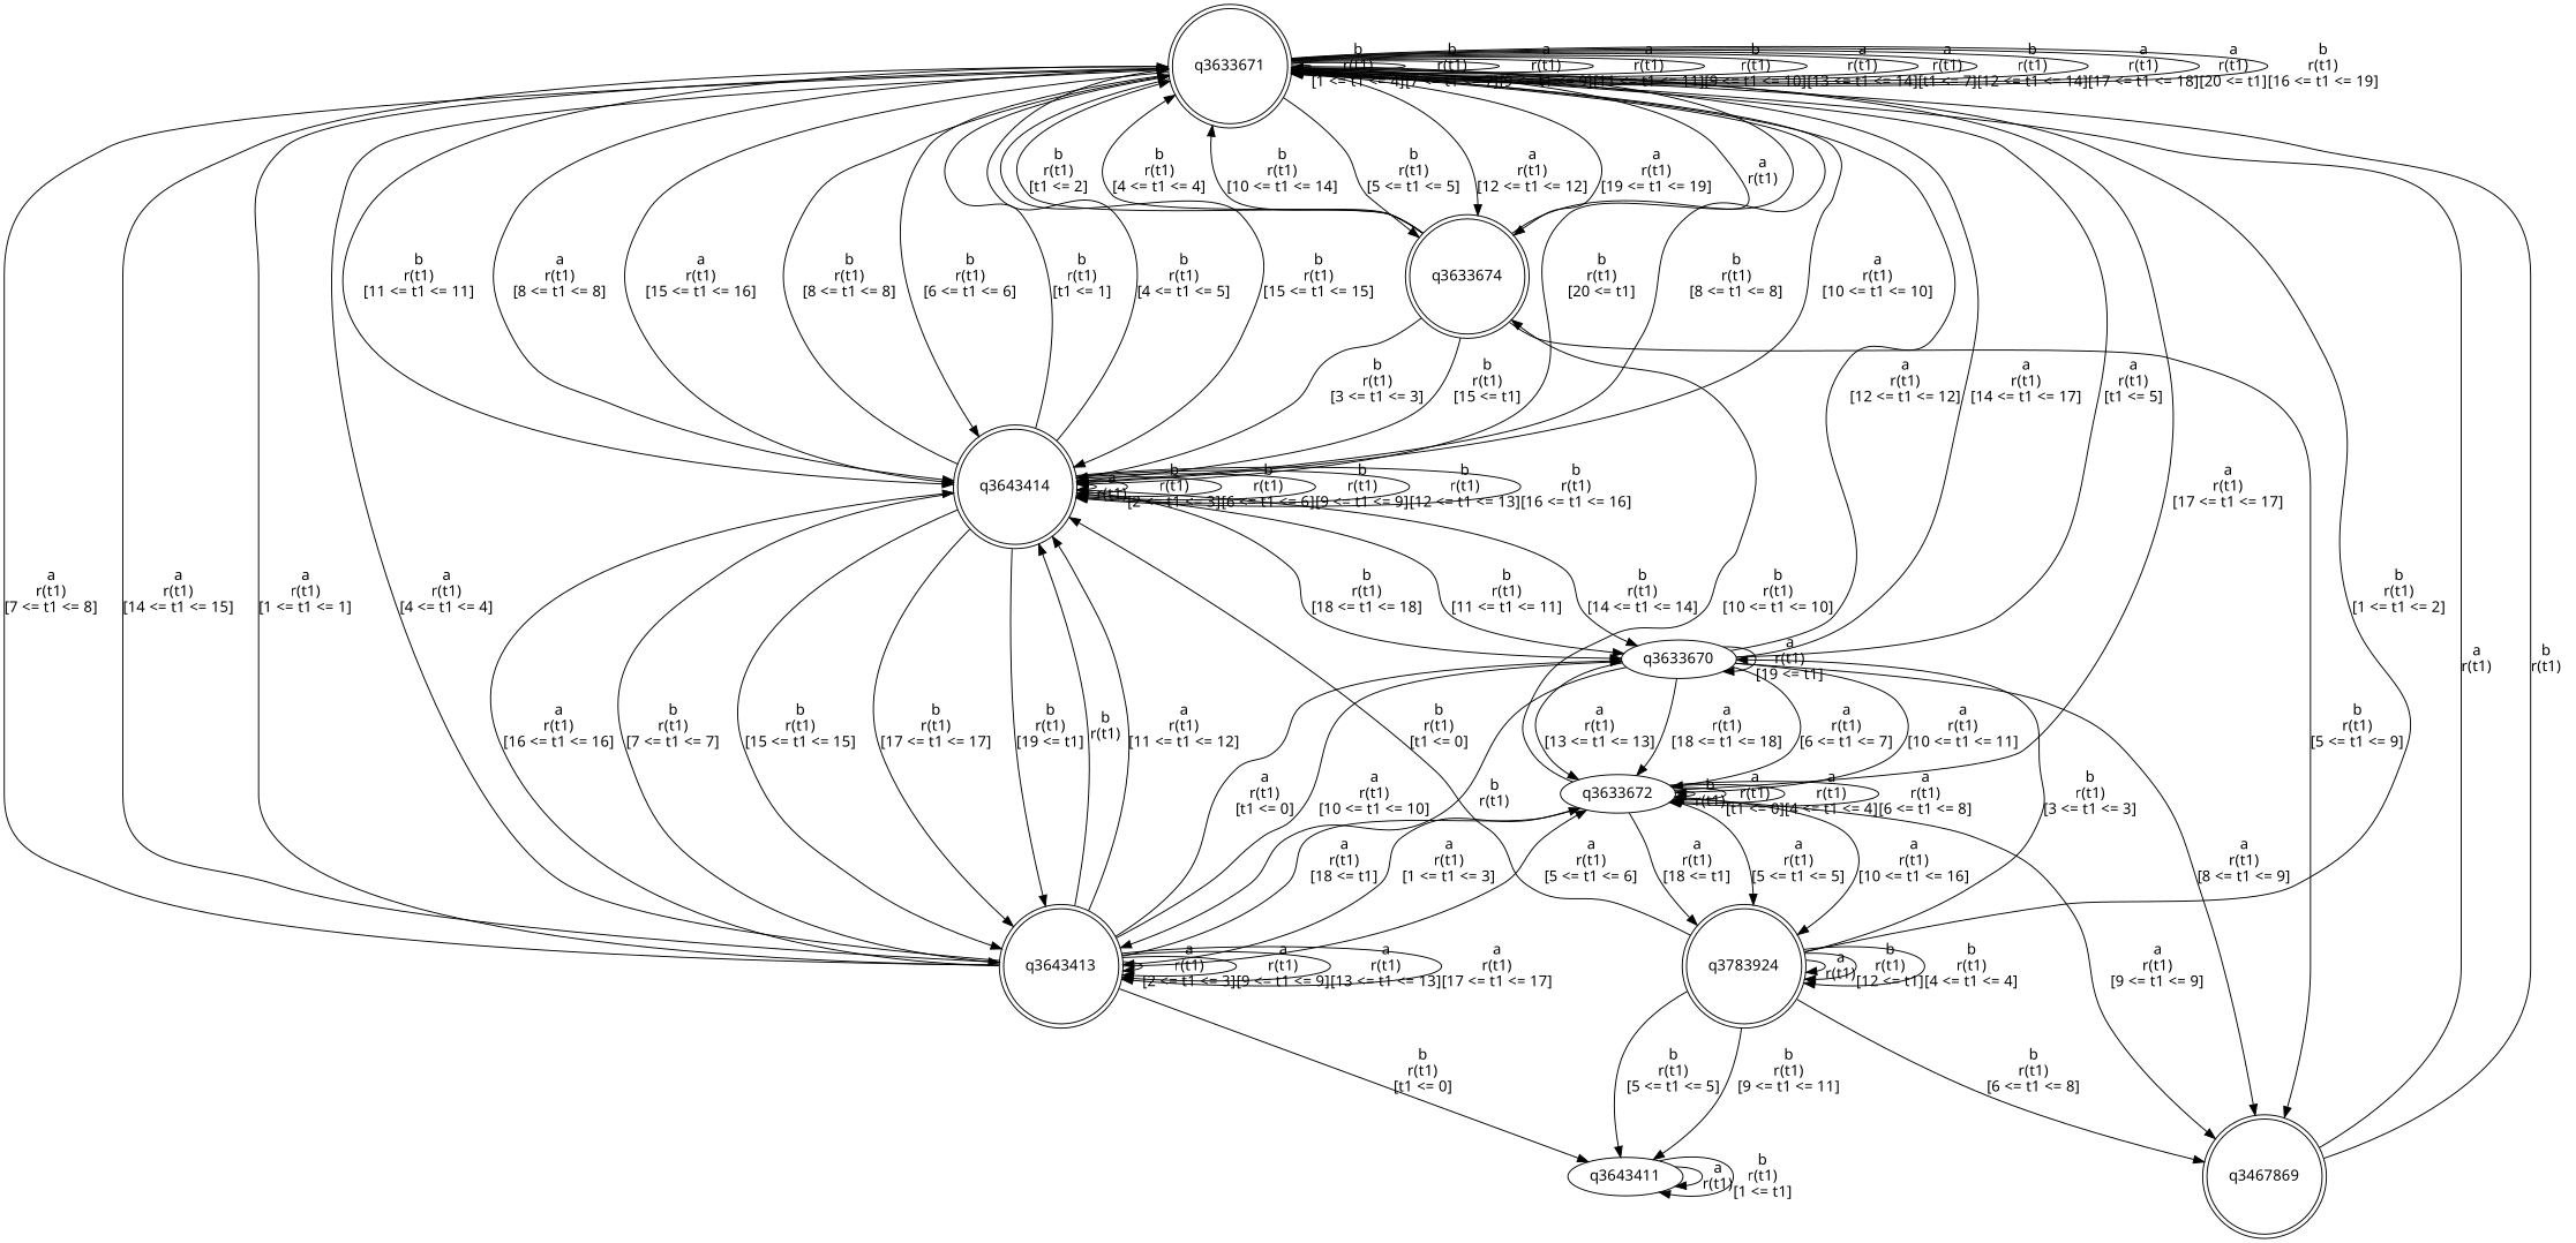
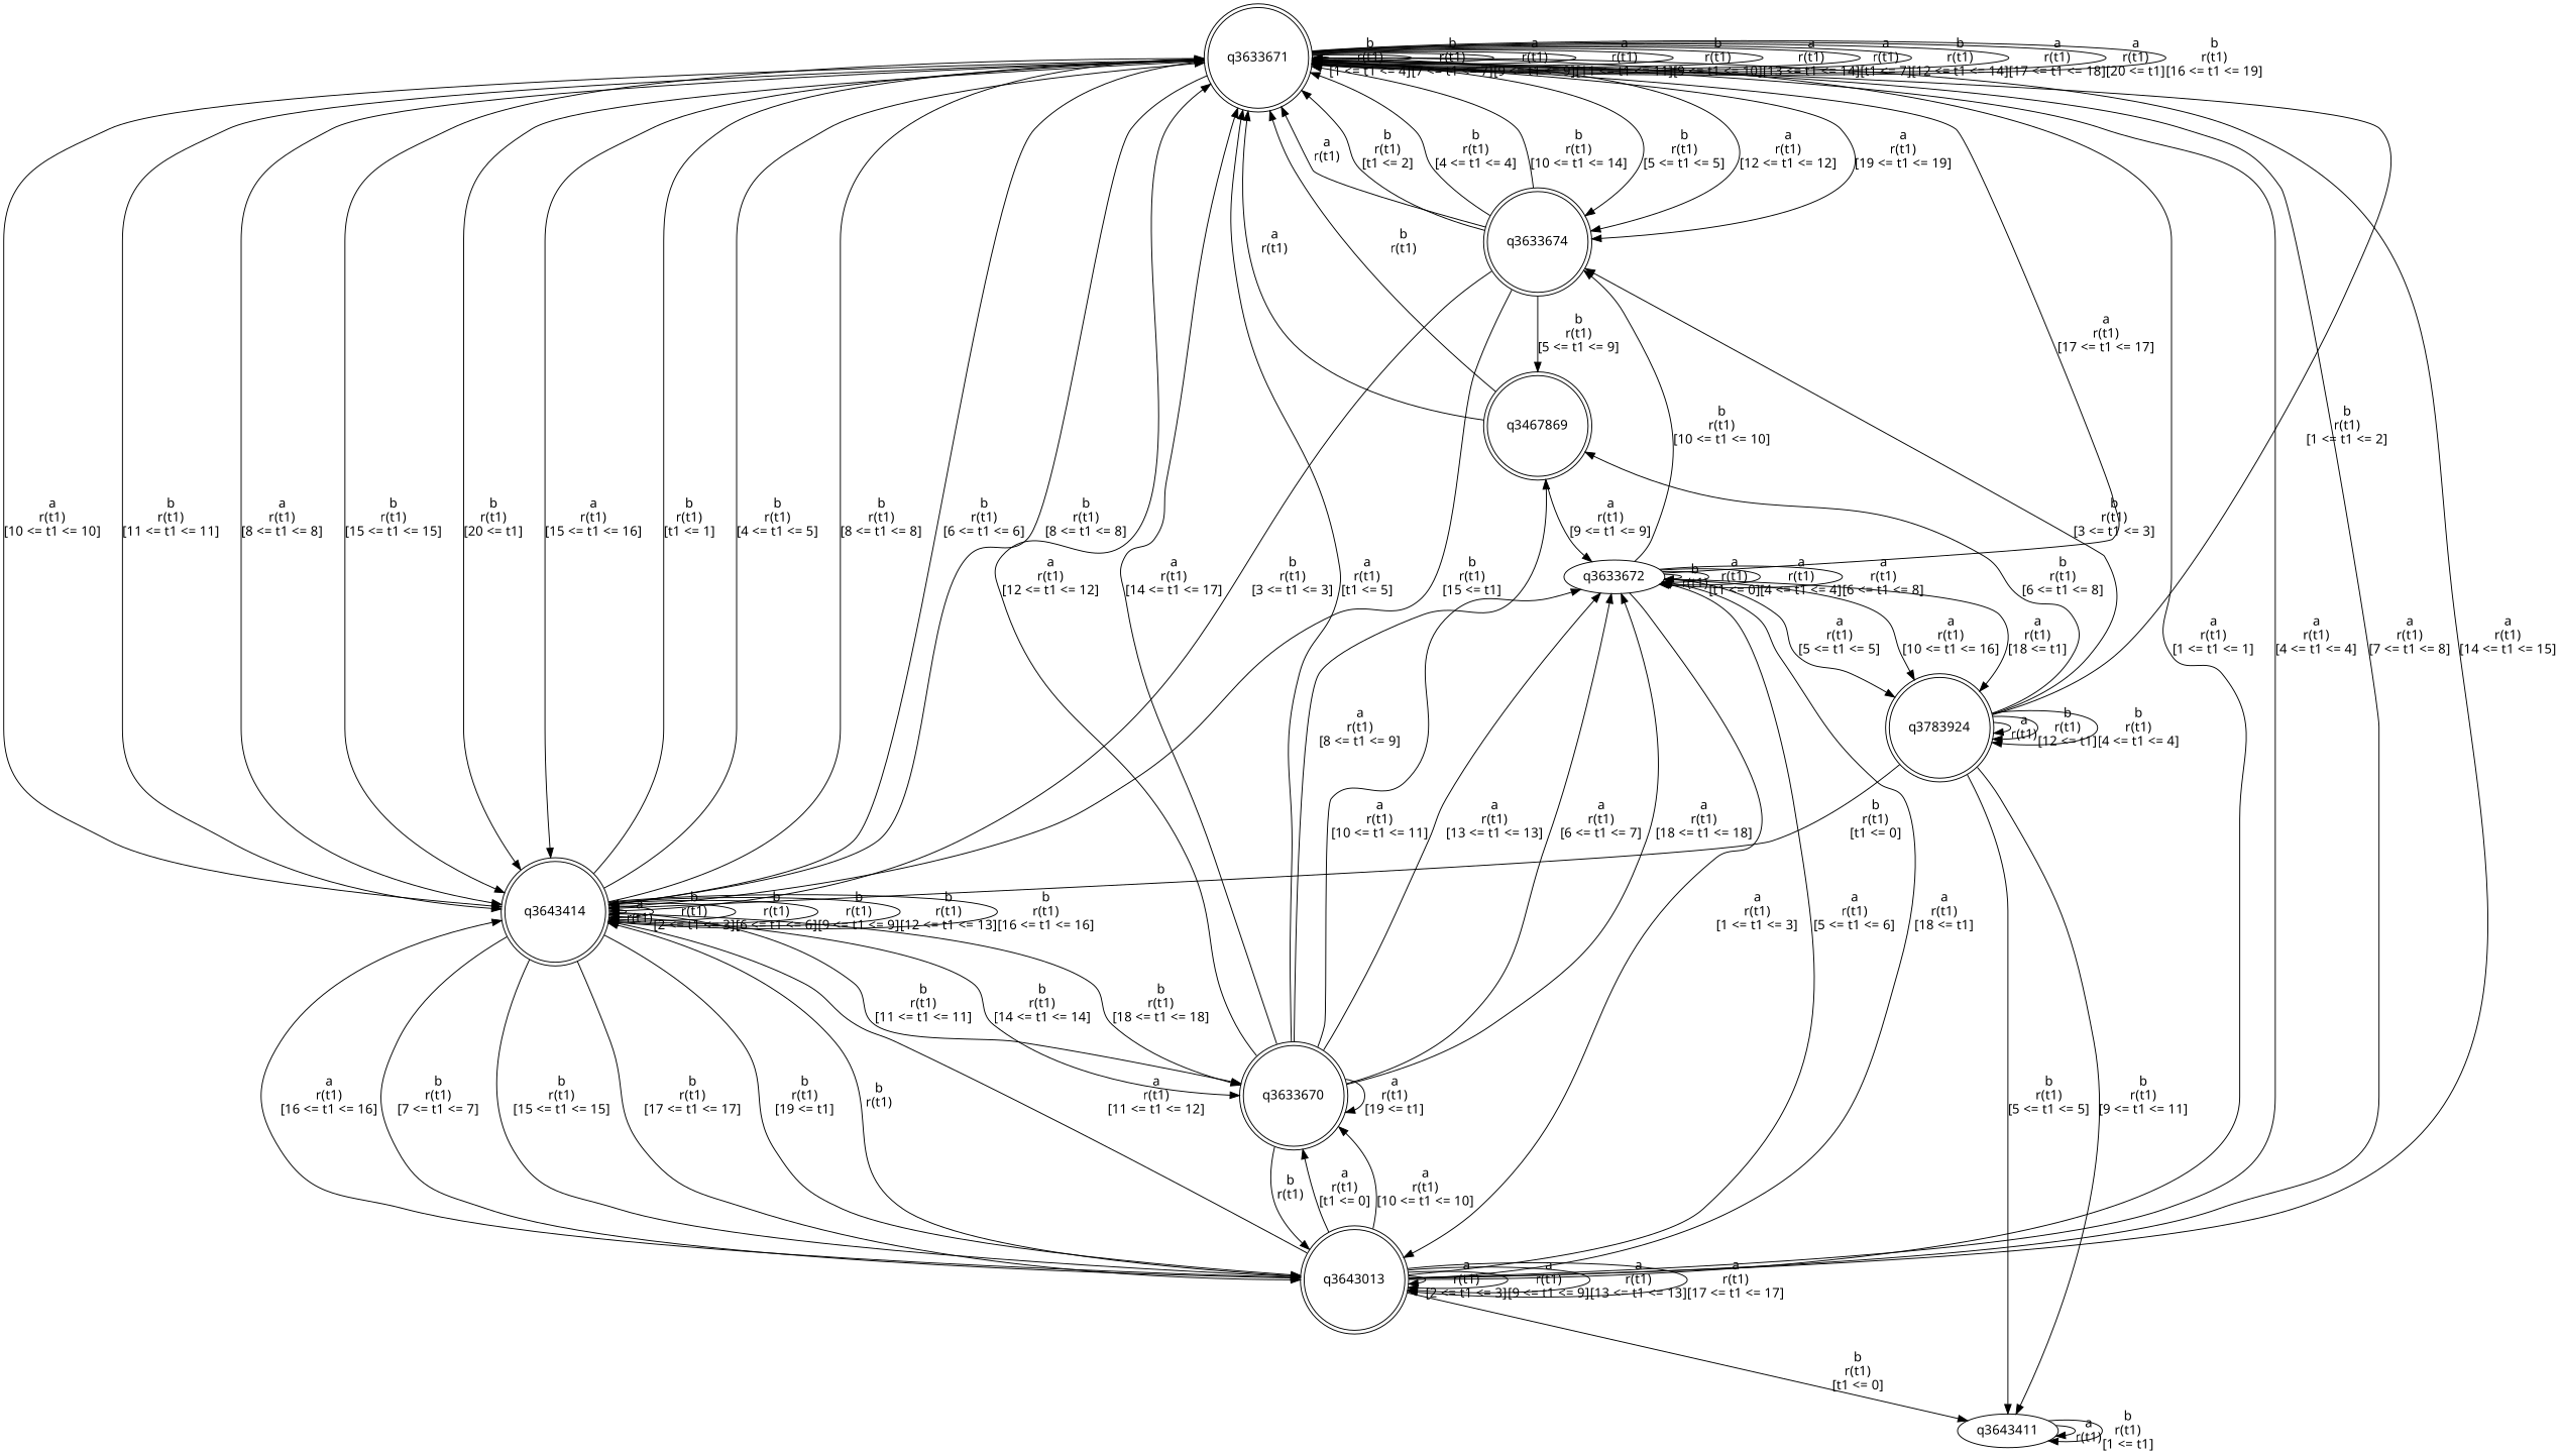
  digraph {
    fontname="Noto Sans"
    node [fontname="Noto Sans" shape=doublecircle]
    edge [fontname="Noto Sans"]
    n1 [label=q3633671]
    n2 [label=q3633674]
    n3 [label=q3643414]
    n4 [label=q3467869]
-   n5 [label=q3643413]
-   n6 [label=q3633670 shape=ellipse]
+   n5 [label=q3643013]
+   n6 [label=q3633670]
    n7 [label=q3633672 shape=""]
    n8 [label=q3643411 shape=""]
    n9 [label=q3783924]
    n1 -> n1 [label="b\nr(t1)\n[1 <= t1 <= 4]"]
    n1 -> n1 [label="b\nr(t1)\n[7 <= t1 <= 7]"]
    n1 -> n1 [label="a\nr(t1)\n[9 <= t1 <= 9]"]
    n1 -> n1 [label="a\nr(t1)\n[11 <= t1 <= 11]"]
    n1 -> n1 [label="b\nr(t1)\n[9 <= t1 <= 10]"]
    n1 -> n1 [label="a\nr(t1)\n[13 <= t1 <= 14]"]
    n1 -> n1 [label="a\nr(t1)\n[t1 <= 7]"]
    n1 -> n1 [label="b\nr(t1)\n[12 <= t1 <= 14]"]
    n1 -> n1 [label="a\nr(t1)\n[17 <= t1 <= 18]"]
    n1 -> n1 [label="a\nr(t1)\n[20 <= t1]"]
    n1 -> n1 [label="b\nr(t1)\n[16 <= t1 <= 19]"]
    n1 -> n2 [label="b\nr(t1)\n[5 <= t1 <= 5]"]
    n1 -> n2 [label="a\nr(t1)\n[12 <= t1 <= 12]"]
    n1 -> n2 [label="a\nr(t1)\n[19 <= t1 <= 19]"]
    n1 -> n3 [label="b\nr(t1)\n[6 <= t1 <= 6]"]
    n1 -> n3 [label="b\nr(t1)\n[8 <= t1 <= 8]"]
    n1 -> n3 [label="a\nr(t1)\n[10 <= t1 <= 10]"]
    n1 -> n3 [label="b\nr(t1)\n[11 <= t1 <= 11]"]
    n1 -> n3 [label="a\nr(t1)\n[8 <= t1 <= 8]"]
    n1 -> n3 [label="b\nr(t1)\n[15 <= t1 <= 15]"]
    n1 -> n3 [label="b\nr(t1)\n[20 <= t1]"]
    n1 -> n3 [label="a\nr(t1)\n[15 <= t1 <= 16]"]
    n2 -> n1 [label="a\nr(t1)\n"]
    n2 -> n1 [label="b\nr(t1)\n[t1 <= 2]"]
    n2 -> n1 [label="b\nr(t1)\n[4 <= t1 <= 4]"]
    n2 -> n1 [label="b\nr(t1)\n[10 <= t1 <= 14]"]
    n2 -> n3 [label="b\nr(t1)\n[3 <= t1 <= 3]"]
    n2 -> n3 [label="b\nr(t1)\n[15 <= t1]"]
    n2 -> n4 [label="b\nr(t1)\n[5 <= t1 <= 9]"]
    n3 -> n1 [label="b\nr(t1)\n[t1 <= 1]"]
    n3 -> n1 [label="b\nr(t1)\n[4 <= t1 <= 5]"]
    n3 -> n1 [label="b\nr(t1)\n[8 <= t1 <= 8]"]
    n3 -> n3 [label="a\nr(t1)\n"]
    n3 -> n3 [label="b\nr(t1)\n[2 <= t1 <= 3]"]
    n3 -> n3 [label="b\nr(t1)\n[6 <= t1 <= 6]"]
    n3 -> n3 [label="b\nr(t1)\n[9 <= t1 <= 9]"]
    n3 -> n3 [label="b\nr(t1)\n[12 <= t1 <= 13]"]
    n3 -> n3 [label="b\nr(t1)\n[16 <= t1 <= 16]"]
    n3 -> n5 [label="b\nr(t1)\n[7 <= t1 <= 7]"]
    n3 -> n5 [label="b\nr(t1)\n[15 <= t1 <= 15]"]
    n3 -> n5 [label="b\nr(t1)\n[17 <= t1 <= 17]"]
    n3 -> n5 [label="b\nr(t1)\n[19 <= t1]"]
    n3 -> n6 [label="b\nr(t1)\n[11 <= t1 <= 11]"]
    n3 -> n6 [label="b\nr(t1)\n[14 <= t1 <= 14]"]
    n3 -> n6 [label="b\nr(t1)\n[18 <= t1 <= 18]"]
    n4 -> n1 [label="a\nr(t1)\n"]
    n4 -> n1 [label="b\nr(t1)\n"]
    n5 -> n1 [label="a\nr(t1)\n[1 <= t1 <= 1]"]
    n5 -> n1 [label="a\nr(t1)\n[4 <= t1 <= 4]"]
    n5 -> n1 [label="a\nr(t1)\n[7 <= t1 <= 8]"]
    n5 -> n1 [label="a\nr(t1)\n[14 <= t1 <= 15]"]
    n5 -> n3 [label="b\nr(t1)\n"]
    n5 -> n3 [label="a\nr(t1)\n[11 <= t1 <= 12]"]
    n5 -> n3 [label="a\nr(t1)\n[16 <= t1 <= 16]"]
    n5 -> n5 [label="a\nr(t1)\n[2 <= t1 <= 3]"]
    n5 -> n5 [label="a\nr(t1)\n[9 <= t1 <= 9]"]
    n5 -> n5 [label="a\nr(t1)\n[13 <= t1 <= 13]"]
    n5 -> n5 [label="a\nr(t1)\n[17 <= t1 <= 17]"]
    n5 -> n6 [label="a\nr(t1)\n[t1 <= 0]"]
    n5 -> n6 [label="a\nr(t1)\n[10 <= t1 <= 10]"]
    n5 -> n7 [label="a\nr(t1)\n[5 <= t1 <= 6]"]
    n5 -> n7 [label="a\nr(t1)\n[18 <= t1]"]
    n5 -> n8 [label="b\nr(t1)\n[t1 <= 0]"]
    n6 -> n1 [label="a\nr(t1)\n[t1 <= 5]"]
    n6 -> n1 [label="a\nr(t1)\n[12 <= t1 <= 12]"]
    n6 -> n1 [label="a\nr(t1)\n[14 <= t1 <= 17]"]
    n6 -> n4 [label="a\nr(t1)\n[8 <= t1 <= 9]"]
    n6 -> n5 [label="b\nr(t1)\n"]
    n6 -> n6 [label="a\nr(t1)\n[19 <= t1]"]
    n6 -> n7 [label="a\nr(t1)\n[6 <= t1 <= 7]"]
    n6 -> n7 [label="a\nr(t1)\n[10 <= t1 <= 11]"]
    n6 -> n7 [label="a\nr(t1)\n[13 <= t1 <= 13]"]
    n6 -> n7 [label="a\nr(t1)\n[18 <= t1 <= 18]"]
    n7 -> n1 [label="a\nr(t1)\n[17 <= t1 <= 17]"]
    n7 -> n2 [label="b\nr(t1)\n[10 <= t1 <= 10]"]
-   n7 -> n4 [label="a\nr(t1)\n[9 <= t1 <= 9]"]
+   n4 -> n7 [label="a\nr(t1)\n[9 <= t1 <= 9]"]
    n7 -> n5 [label="a\nr(t1)\n[1 <= t1 <= 3]"]
    n7 -> n7 [label="b\nr(t1)\n"]
    n7 -> n7 [label="a\nr(t1)\n[t1 <= 0]"]
    n7 -> n7 [label="a\nr(t1)\n[4 <= t1 <= 4]"]
    n7 -> n7 [label="a\nr(t1)\n[6 <= t1 <= 8]"]
    n7 -> n9 [label="a\nr(t1)\n[5 <= t1 <= 5]"]
    n7 -> n9 [label="a\nr(t1)\n[10 <= t1 <= 16]"]
    n7 -> n9 [label="a\nr(t1)\n[18 <= t1]"]
    n8 -> n8 [label="a\nr(t1)\n"]
    n8 -> n8 [label="b\nr(t1)\n[1 <= t1]"]
    n9 -> n1 [label="b\nr(t1)\n[1 <= t1 <= 2]"]
-   n9 -> n6 [label="b\nr(t1)\n[3 <= t1 <= 3]"]
+   n9 -> n2 [label="b\nr(t1)\n[3 <= t1 <= 3]"]
    n9 -> n3 [label="b\nr(t1)\n[t1 <= 0]"]
    n9 -> n4 [label="b\nr(t1)\n[6 <= t1 <= 8]"]
    n9 -> n8 [label="b\nr(t1)\n[5 <= t1 <= 5]"]
    n9 -> n8 [label="b\nr(t1)\n[9 <= t1 <= 11]"]
    n9 -> n9 [label="a\nr(t1)\n"]
    n9 -> n9 [label="b\nr(t1)\n[12 <= t1]"]
    n9 -> n9 [label="b\nr(t1)\n[4 <= t1 <= 4]"]
  }
